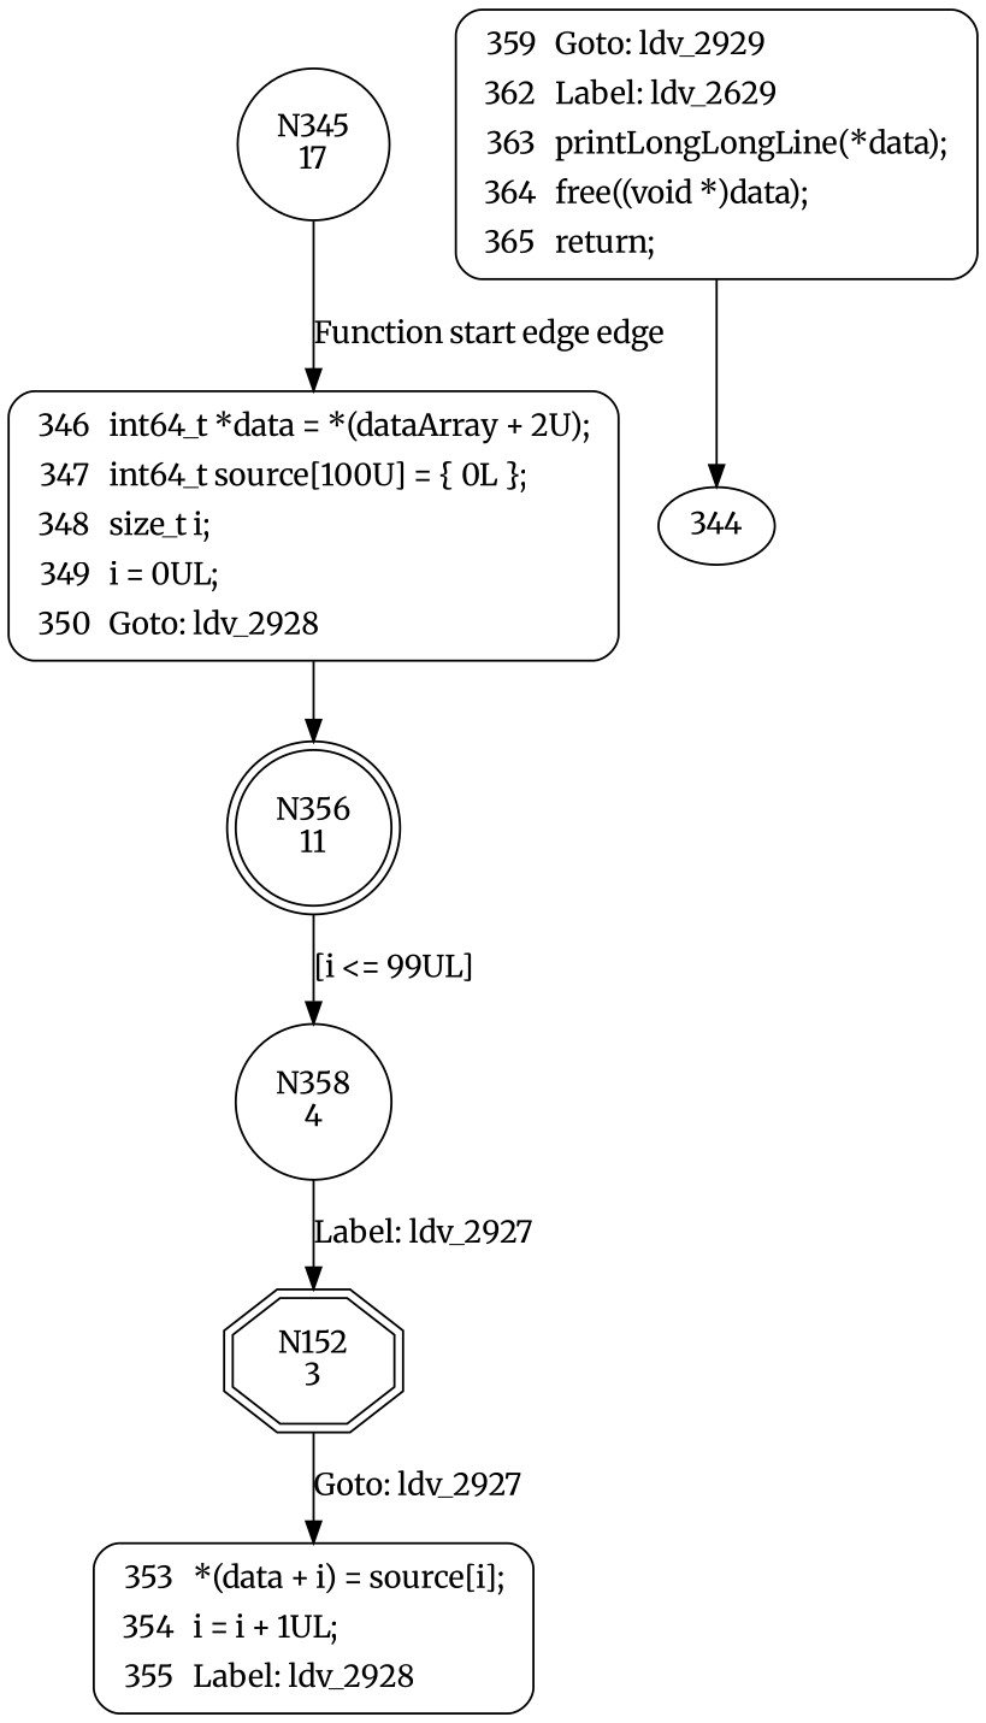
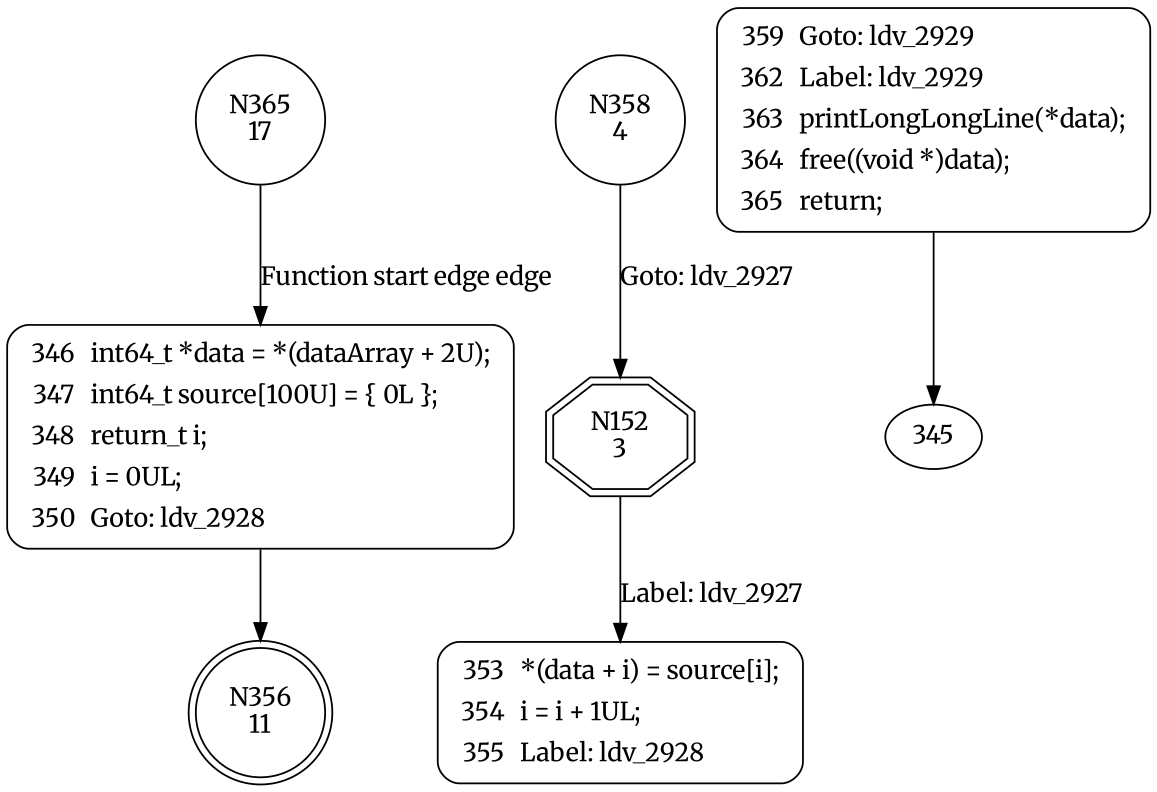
  digraph {
    fontname=Merriweather
    node [fontname=Merriweather shape=Mrecord]
    edge [fontname=Merriweather]
-   n1 [label="N345\n17" shape=circle]
-   n2 [fillcolor=white label=<<table border="0" cellborder="0" cellpadding="3" bgcolor="white"><tr><td align="right">346</td><td align="left">int64_t *data = *(dataArray + 2U);</td></tr><tr><td align="right">347</td><td align="left">int64_t source[100U] = &#123; 0L &#125;;</td></tr><tr><td align="right">348</td><td align="left">size_t i;</td></tr><tr><td align="right">349</td><td align="left">i = 0UL;</td></tr><tr><td align="right">350</td><td align="left">Goto: ldv_2928</td></tr></table>> penwidth=1 style="filled,bold"]
+   n1 [label="N365\n17" shape=circle]
+   n2 [fillcolor=white label=<<table border="0" cellborder="0" cellpadding="3" bgcolor="white"><tr><td align="right">346</td><td align="left">int64_t *data = *(dataArray + 2U);</td></tr><tr><td align="right">347</td><td align="left">int64_t source[100U] = &#123; 0L &#125;;</td></tr><tr><td align="right">348</td><td align="left">return_t i;</td></tr><tr><td align="right">349</td><td align="left">i = 0UL;</td></tr><tr><td align="right">350</td><td align="left">Goto: ldv_2928</td></tr></table>> penwidth=1 style="filled,bold"]
    n3 [label="N356\n11" shape=doublecircle]
    n4 [label="N358\n4" shape=circle]
    n5 [label="N152\n3" shape=doubleoctagon]
-   n6 [fillcolor=white label=<<table border="0" cellborder="0" cellpadding="3" bgcolor="white"><tr><td align="right">359</td><td align="left">Goto: ldv_2929</td></tr><tr><td align="right">362</td><td align="left">Label: ldv_2629</td></tr><tr><td align="right">363</td><td align="left">printLongLongLine(*data);</td></tr><tr><td align="right">364</td><td align="left">free((void *)data);</td></tr><tr><td align="right">365</td><td align="left">return;</td></tr></table>> penwidth=1 style="filled,bold"]
-   344 [shape=""]
+   n6 [fillcolor=white label=<<table border="0" cellborder="0" cellpadding="3" bgcolor="white"><tr><td align="right">359</td><td align="left">Goto: ldv_2929</td></tr><tr><td align="right">362</td><td align="left">Label: ldv_2929</td></tr><tr><td align="right">363</td><td align="left">printLongLongLine(*data);</td></tr><tr><td align="right">364</td><td align="left">free((void *)data);</td></tr><tr><td align="right">365</td><td align="left">return;</td></tr></table>> penwidth=1 style="filled,bold"]
+   344 [label=345 shape=""]
    n8 [fillcolor=white label=<<table border="0" cellborder="0" cellpadding="3" bgcolor="white"><tr><td align="right">353</td><td align="left">*(data + i) = source[i];</td></tr><tr><td align="right">354</td><td align="left">i = i + 1UL;</td></tr><tr><td align="right">355</td><td align="left">Label: ldv_2928</td></tr></table>> penwidth=1 style="filled,bold"]
    n1 -> n2 [label="Function start edge edge"]
    n2 -> n3
-   n3 -> n4 [label="[i <= 99UL]"]
-   n4 -> n5 [label="Label: ldv_2927"]
-   n5 -> n8 [label="Goto: ldv_2927"]
+   n4 -> n5 [label="Goto: ldv_2927"]
+   n5 -> n8 [label="Label: ldv_2927"]
    n6 -> 344
  }
